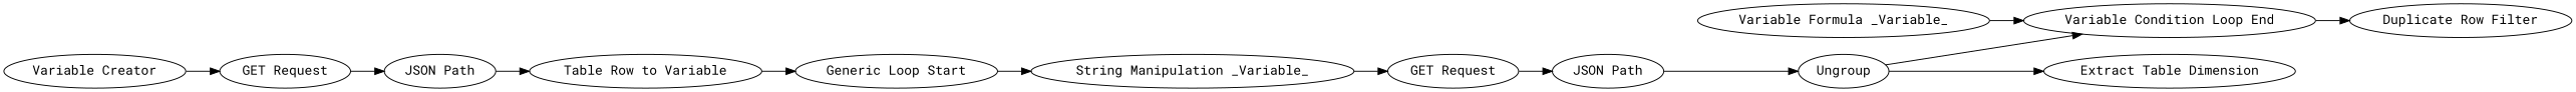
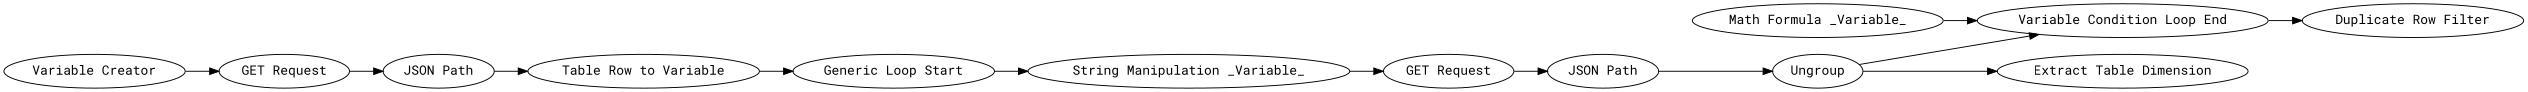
  digraph {
    fontname="Roboto Mono"
    rankdir=LR
    node [fontname="Roboto Mono"]
    edge [fontname="Roboto Mono"]
    n1 [label="JSON Path"]
    n2 [label="Table Row to Variable"]
    n3 [label="Generic Loop Start"]
    n4 [label="String Manipulation _Variable_"]
    n5 [label="GET Request"]
    n6 [label="JSON Path"]
    n7 [label=Ungroup]
    n8 [label="Extract Table Dimension"]
    n9 [label="Variable Condition Loop End"]
    n10 [label="Duplicate Row Filter"]
-   n11 [label="Variable Formula _Variable_"]
+   n11 [label="Math Formula _Variable_"]
    n12 [label="Variable Creator"]
    n13 [label="GET Request"]
    n1 -> n2
    n2 -> n3
    n3 -> n4
    n4 -> n5
    n5 -> n6
    n6 -> n7
    n7 -> n8
    n7 -> n9
    n9 -> n10
    n11 -> n9
    n12 -> n13
    n13 -> n1
  }
